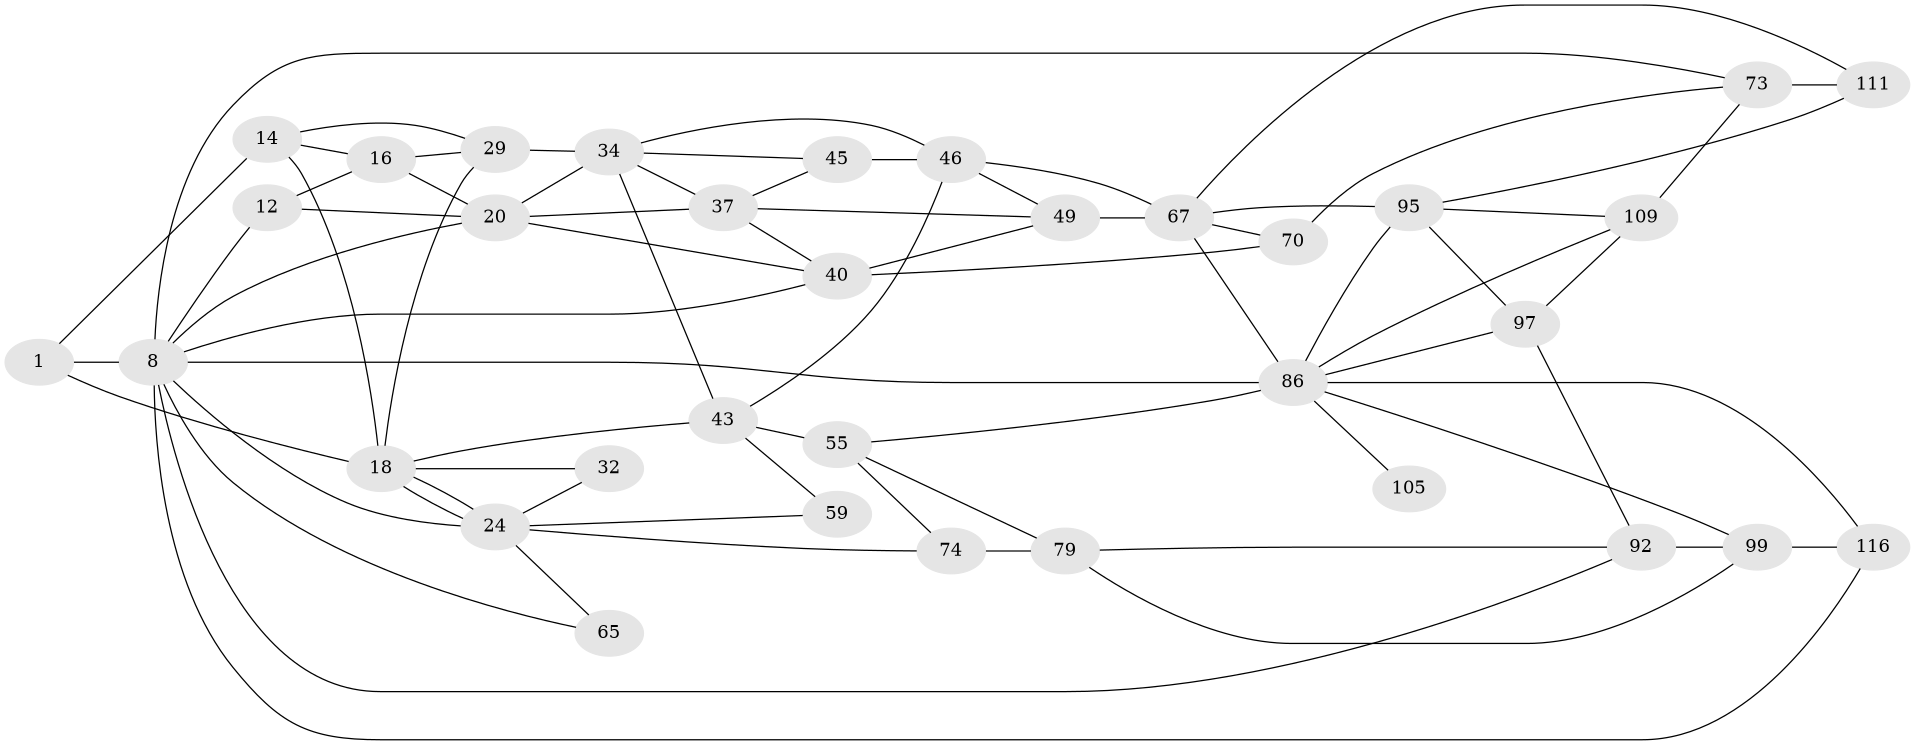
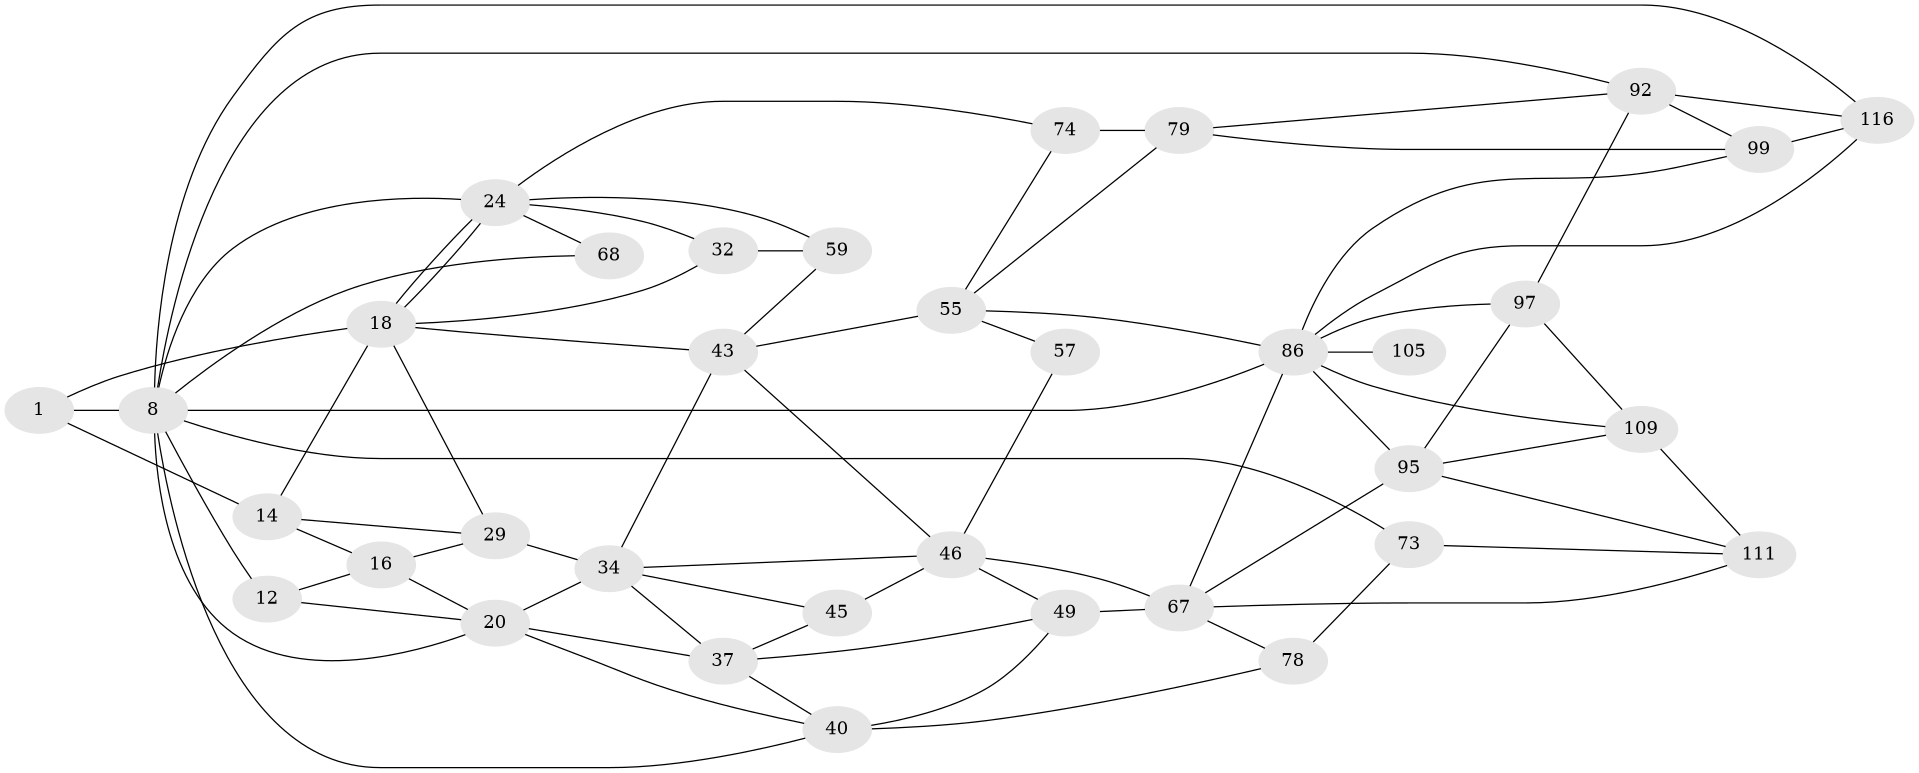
  graph {
    rankdir=LR
    node [color=gray90 style=filled]
    1 [super="+2+6"]
    8 [super="+23+9"]
    14 [super="+15"]
    18 [super="+19"]
    12 [super="+13"]
    20 [super="+21"]
    24 [super="+31"]
    40 [super="+47"]
-   65
+   65 [label=68]
    73 [super="+114"]
    86 [super="+87+101"]
    92 [super="+102+93"]
    116 [super="+117"]
    16 [super="+25"]
    29 [super="+30"]
    32 [super="+33"]
    43 [super="+54+44"]
    34 [super="+35"]
    37 [super="+38"]
    59 [super="+64+60"]
    74 [super="+75+77"]
    49 [super="+50"]
-   70 [super="+72"]
+   70 [super="+72" label=78]
    111 [super="+112+113"]
    95 [super="+96+104"]
    99 [super="+100"]
    97 [super="+98+106"]
    105
    109 [super="+110"]
    46 [super="+52"]
    55 [super="+56+76"]
    45
    79 [super="+82+80"]
+   57
    67 [super="+68"]
    1 -- 8 [weight=2]
    1 -- 14
    1 -- 18
    8 -- 12
    8 -- 20
    8 -- 24
    8 -- 40
    8 -- 65 [weight=2]
    8 -- 73 [weight=2]
    8 -- 86
    8 -- 92
    8 -- 116
    14 -- 18
    14 -- 16
    14 -- 29
    18 -- 24
    18 -- 24
    18 -- 29
    18 -- 32
    18 -- 43
    12 -- 20 [weight=2]
    12 -- 16
    20 -- 40
    20 -- 34
    20 -- 37
    24 -- 65
    24 -- 32
    24 -- 59
    24 -- 74 [weight=2]
    40 -- 49
    40 -- 70
    73 -- 111 [weight=2]
    86 -- 116
    86 -- 95
    86 -- 99
    86 -- 97 [weight=2]
    86 -- 105 [weight=2]
    86 -- 109
+   92 -- 116
    92 -- 99 [weight=2]
    16 -- 20
    16 -- 29
    29 -- 34
+   32 -- 59 [weight=2]
    43 -- 59
    43 -- 46
    43 -- 55
    34 -- 43
    34 -- 37
    34 -- 46
    34 -- 45
    37 -- 40
    37 -- 49
    37 -- 45
    74 -- 79 [weight=2]
    49 -- 67 [weight=2]
    70 -- 73
    95 -- 111
    95 -- 97
    95 -- 109
    99 -- 116
    97 -- 92
    97 -- 109
-   109 -- 73
+   109 -- 111
    46 -- 49
+   46 -- 57
    46 -- 67
    55 -- 86
    55 -- 74
    55 -- 79
+   55 -- 57 [weight=2]
    45 -- 46
    79 -- 92
    79 -- 99
    67 -- 86
    67 -- 70 [weight=2]
    67 -- 111
    67 -- 95
  }
